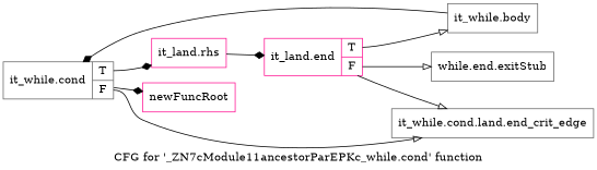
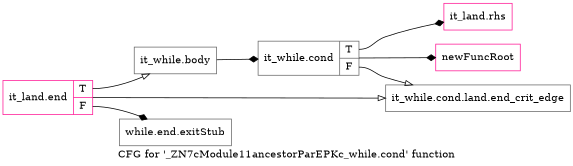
  digraph {
    label="CFG for '_ZN7cModule11ancestorParEPKc_while.cond' function"
    rankdir=LR
    node [color=gray40 shape=record]
    edge [arrowhead=diamond]
    n1 [color=deeppink label="{newFuncRoot}"]
    n2 [label="{it_while.cond|{<s0>T|<s1>F}}"]
    n3 [color=deeppink label="{it_land.rhs}"]
    n4 [label="{it_while.cond.land.end_crit_edge}"]
    n5 [color=deeppink label="{it_land.end|{<s0>T|<s1>F}}"]
    n6 [label="{while.end.exitStub}"]
    n7 [label="{it_while.body}"]
    n2 -> n1
    n2 -> n3 [tailport=s0]
    n2 -> n4 [arrowhead=onormal tailport=s1]
-   n3 -> n5
    n5 -> n4 [arrowhead=onormal]
-   n5 -> n6 [arrowhead=onormal tailport=s1]
+   n5 -> n6 [tailport=s1]
    n5 -> n7 [arrowhead=onormal tailport=s0]
    n7 -> n2
  }
